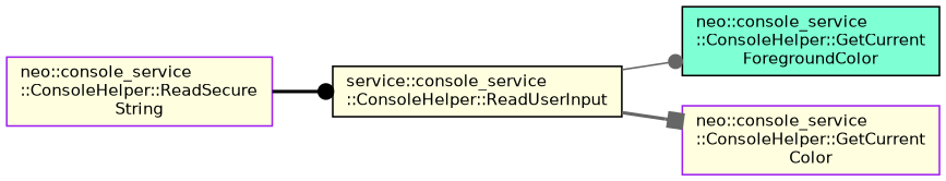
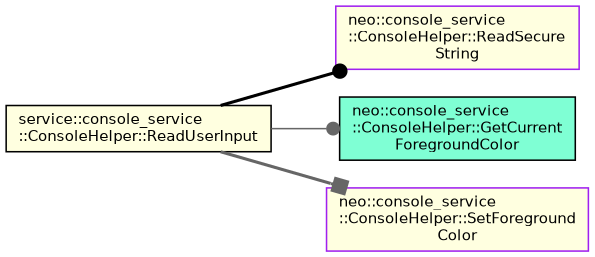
  digraph {
    rankdir=LR
    node [color=purple fillcolor=lightyellow fontname=Helvetica fontsize=10 shape=box style=filled]
    edge [arrowhead=dot color=gray40 fontname=Helvetica fontsize=10 labelfontname=Helvetica labelfontsize=10 style=bold]
    n1 [fontcolor=black height=0.2 label="neo::console_service\l::ConsoleHelper::ReadSecure\lString" width=0.4]
    n2 [color=black height=0.2 label="service::console_service\l::ConsoleHelper::ReadUserInput" width=0.4]
    n3 [color=black fillcolor=aquamarine height=0.2 label="neo::console_service\l::ConsoleHelper::GetCurrent\lForegroundColor" width=0.4]
-   n4 [height=0.2 label="neo::console_service\l::ConsoleHelper::GetCurrent\lColor" width=0.4]
-   n1 -> n2 [color=black]
+   n4 [height=0.2 label="neo::console_service\l::ConsoleHelper::SetForeground\lColor" width=0.4]
+   n2 -> n1 [color=black]
    n2 -> n3 [style=solid]
    n2 -> n4 [arrowhead=box]
  }
